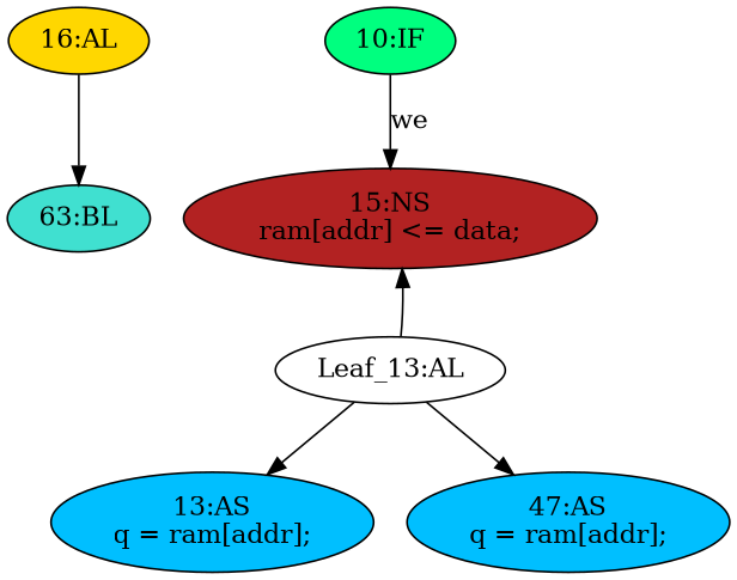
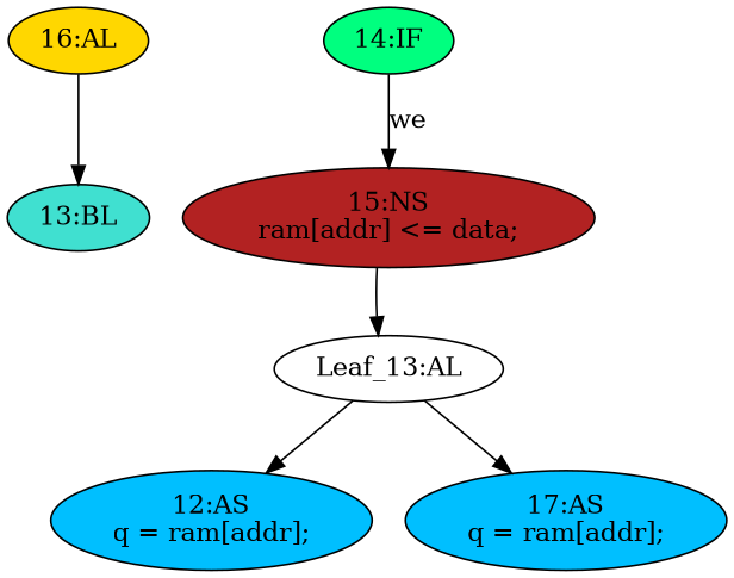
  strict digraph {
    node [fillcolor=deepskyblue statements="[]" style=filled typ=Assign]
    n1 [ast="<pyverilog.vparser.ast.Always object at 0x7f516c24ee90>" clk_sens=True fillcolor=gold label="16:AL" sens="['clk']" typ=Always use_var="['we', 'data']"]
-   n2 [ast="<pyverilog.vparser.ast.Block object at 0x7f516c24ecd0>" fillcolor=turquoise label="63:BL" typ=Block]
-   n3 [ast="<pyverilog.vparser.ast.IfStatement object at 0x7f516c2b1150>" fillcolor=springgreen label="10:IF" typ=IfStatement]
+   n2 [ast="<pyverilog.vparser.ast.Block object at 0x7f516c24ecd0>" fillcolor=turquoise label="13:BL" typ=Block]
+   n3 [ast="<pyverilog.vparser.ast.IfStatement object at 0x7f516c2b1150>" fillcolor=springgreen label="14:IF" typ=IfStatement]
    n4 [ast="<pyverilog.vparser.ast.NonblockingSubstitution object at 0x7f516c2b1650>" fillcolor=firebrick label="15:NS\nram[addr] <= data;" statements="[<pyverilog.vparser.ast.NonblockingSubstitution object at 0x7f516c2b1650>]" typ=NonblockingSubstitution]
-   n5 [ast="<pyverilog.vparser.ast.Assign object at 0x7f516c2a3e10>" def_var="['q']" label="13:AS\nq = ram[addr];" use_var="['ram', 'addr']"]
+   n5 [ast="<pyverilog.vparser.ast.Assign object at 0x7f516c2a3e10>" def_var="['q']" label="12:AS\nq = ram[addr];" use_var="['ram', 'addr']"]
    n6 [def_var="['ram']" label="Leaf_13:AL" fillcolor="" statements="" style="" typ=""]
-   n7 [ast="<pyverilog.vparser.ast.Assign object at 0x7f516c2bdc50>" def_var="['q']" label="47:AS\nq = ram[addr];" use_var="['ram', 'addr']"]
+   n7 [ast="<pyverilog.vparser.ast.Assign object at 0x7f516c2bdc50>" def_var="['q']" label="17:AS\nq = ram[addr];" use_var="['ram', 'addr']"]
    n1 -> n2 [cond="[]" lineno=None]
    n3 -> n4 [cond="['we']" label=we lineno=14]
-   n6 -> n4 [cond="[]" lineno=None]
+   n4 -> n6 [cond="[]" lineno=None]
    n6 -> n5
    n6 -> n7
  }
